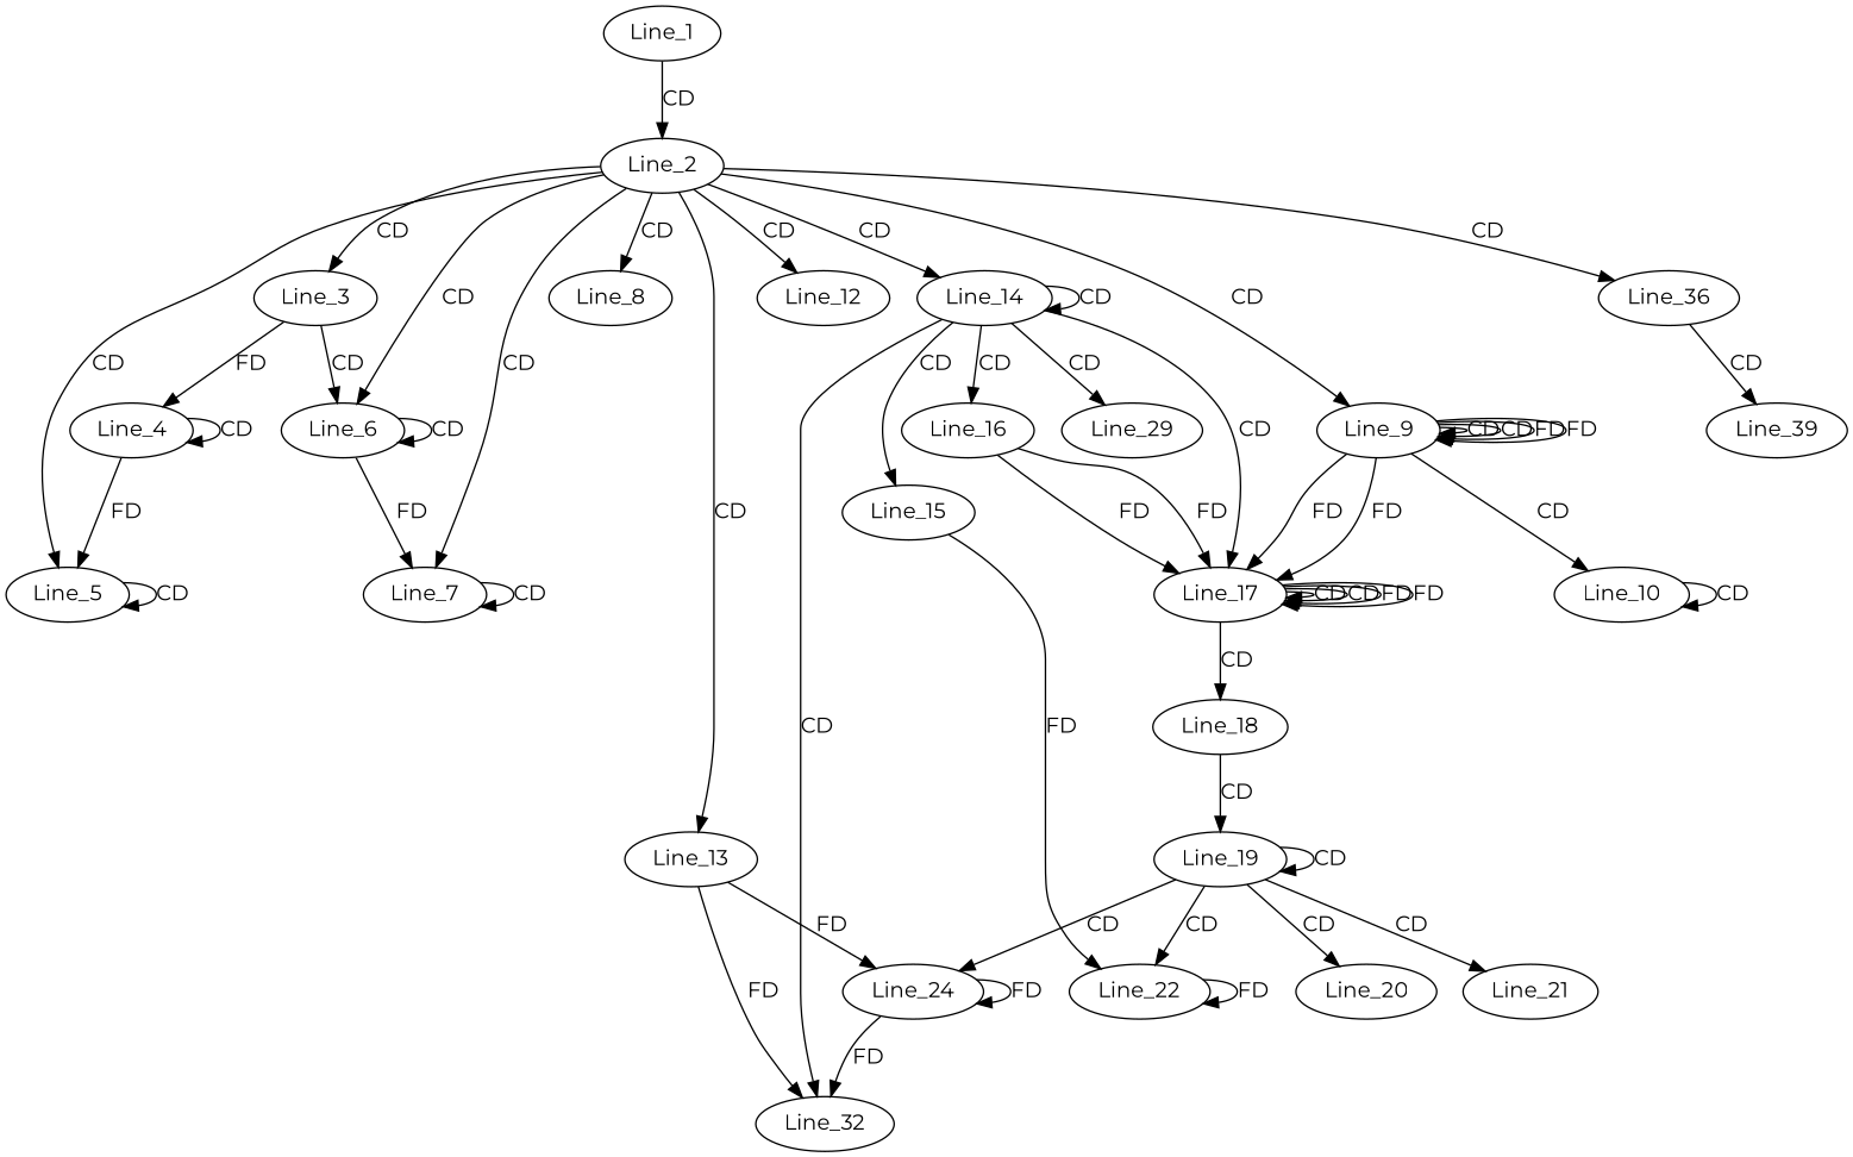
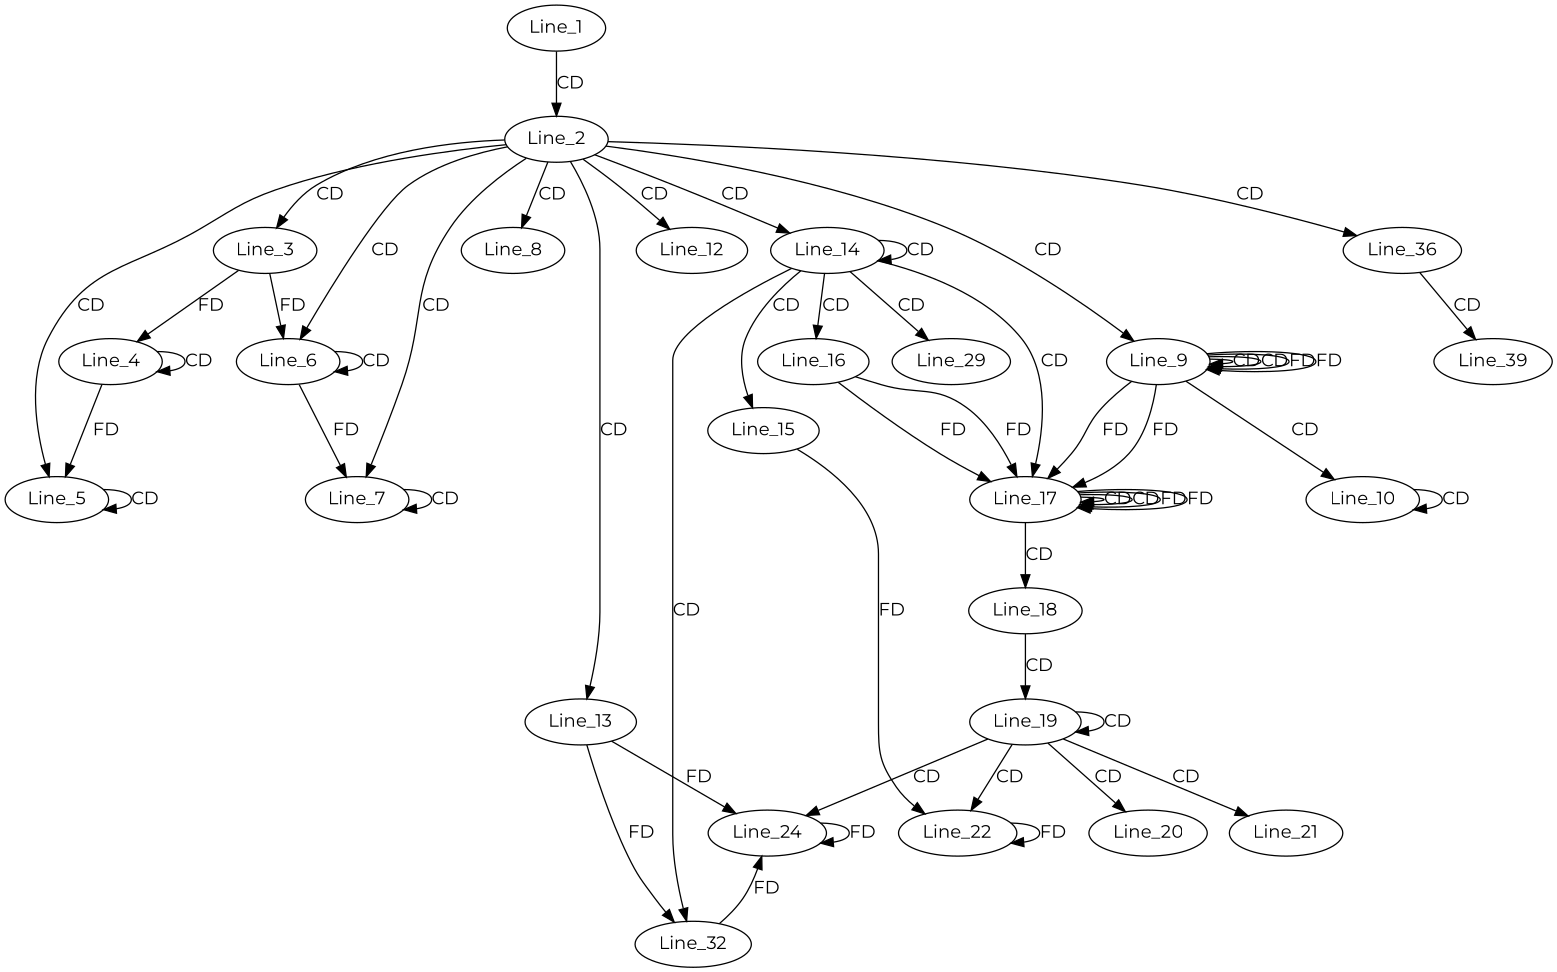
  digraph {
    fontname=Montserrat
    node [fontname=Montserrat]
    edge [fontname=Montserrat]
    Line_1
    Line_2
    Line_3
    Line_5
    Line_6
    Line_7
    Line_8
    Line_9
    Line_12
    Line_13
    Line_14
    Line_36
    Line_4
    Line_10
    Line_17
    Line_24
    Line_32
    Line_15
    Line_16
    Line_29
    Line_39
    Line_18
    Line_22
    Line_19
    Line_20
    Line_21
    Line_1 -> Line_2 [label=CD]
    Line_2 -> Line_3 [label=CD]
    Line_2 -> Line_5 [label=CD]
    Line_2 -> Line_6 [label=CD]
    Line_2 -> Line_7 [label=CD]
    Line_2 -> Line_8 [label=CD]
    Line_2 -> Line_9 [label=CD]
    Line_2 -> Line_12 [label=CD]
    Line_2 -> Line_13 [label=CD]
    Line_2 -> Line_14 [label=CD]
    Line_2 -> Line_36 [label=CD]
-   Line_3 -> Line_6 [label=CD]
+   Line_3 -> Line_6 [label=FD]
    Line_3 -> Line_4 [label=FD]
    Line_5 -> Line_5 [label=CD]
    Line_6 -> Line_6 [label=CD]
    Line_6 -> Line_7 [label=FD]
    Line_7 -> Line_7 [label=CD]
    Line_9 -> Line_9 [label=CD]
    Line_9 -> Line_9 [label=CD]
    Line_9 -> Line_9 [label=FD]
    Line_9 -> Line_9 [label=FD]
    Line_9 -> Line_10 [label=CD]
    Line_9 -> Line_17 [label=FD]
    Line_9 -> Line_17 [label=FD]
    Line_13 -> Line_24 [label=FD]
    Line_13 -> Line_32 [label=FD]
    Line_14 -> Line_14 [label=CD]
    Line_14 -> Line_17 [label=CD]
    Line_14 -> Line_32 [label=CD]
    Line_14 -> Line_15 [label=CD]
    Line_14 -> Line_16 [label=CD]
    Line_14 -> Line_29 [label=CD]
    Line_36 -> Line_39 [label=CD]
    Line_4 -> Line_5 [label=FD]
    Line_4 -> Line_4 [label=CD]
    Line_10 -> Line_10 [label=CD]
    Line_17 -> Line_17 [label=CD]
    Line_17 -> Line_17 [label=CD]
    Line_17 -> Line_17 [label=FD]
    Line_17 -> Line_17 [label=FD]
    Line_17 -> Line_18 [label=CD]
    Line_24 -> Line_24 [label=FD]
-   Line_24 -> Line_32 [label=FD]
+   Line_32 -> Line_24 [label=FD]
    Line_15 -> Line_22 [label=FD]
    Line_16 -> Line_17 [label=FD]
    Line_16 -> Line_17 [label=FD]
    Line_18 -> Line_19 [label=CD]
    Line_22 -> Line_22 [label=FD]
    Line_19 -> Line_24 [label=CD]
    Line_19 -> Line_22 [label=CD]
    Line_19 -> Line_19 [label=CD]
    Line_19 -> Line_20 [label=CD]
    Line_19 -> Line_21 [label=CD]
  }
